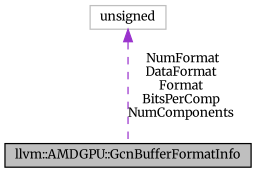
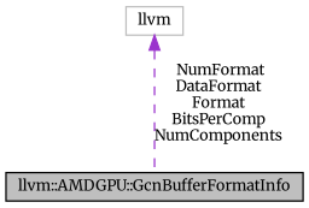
  digraph {
    fontname=Merriweather
    node [fontname=Merriweather fontsize=10 shape=record]
    n1 [color=black fillcolor=grey75 fontcolor=black height=0.2 label="llvm::AMDGPU::GcnBufferFormatInfo" style=filled width=0.4]
-   n2 [color=grey75 height=0.2 label=unsigned width=0.4]
+   n2 [color=grey75 height=0.2 label=llvm width=0.4]
    n2 -> n1 [color=darkorchid3 dir=back fontname=Merriweather fontsize=10 label=" NumFormat\nDataFormat\nFormat\nBitsPerComp\nNumComponents" labelfontname=Helvetica labelfontsize=10 style=dashed]
  }
